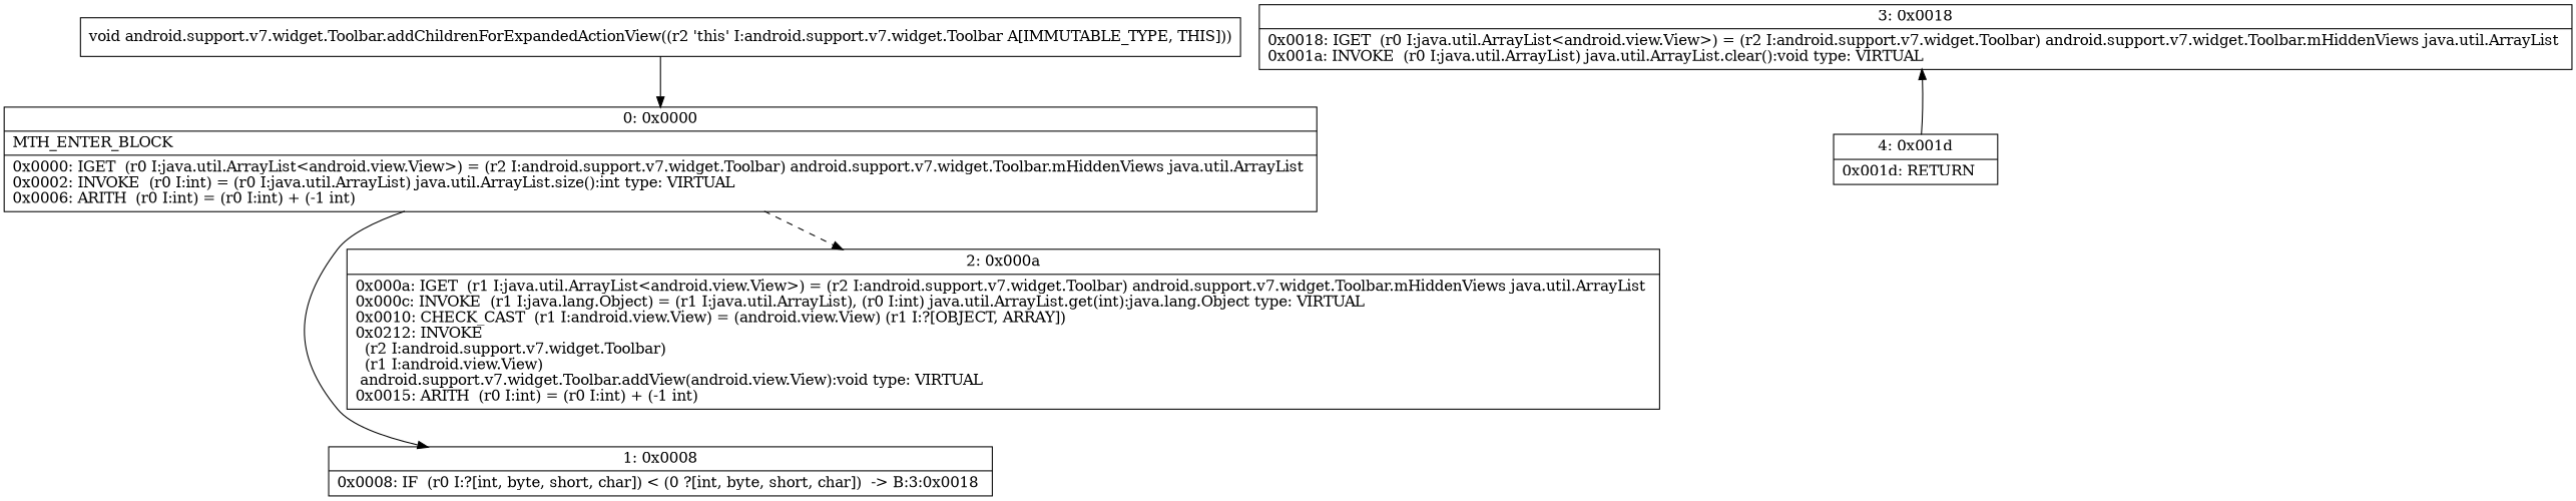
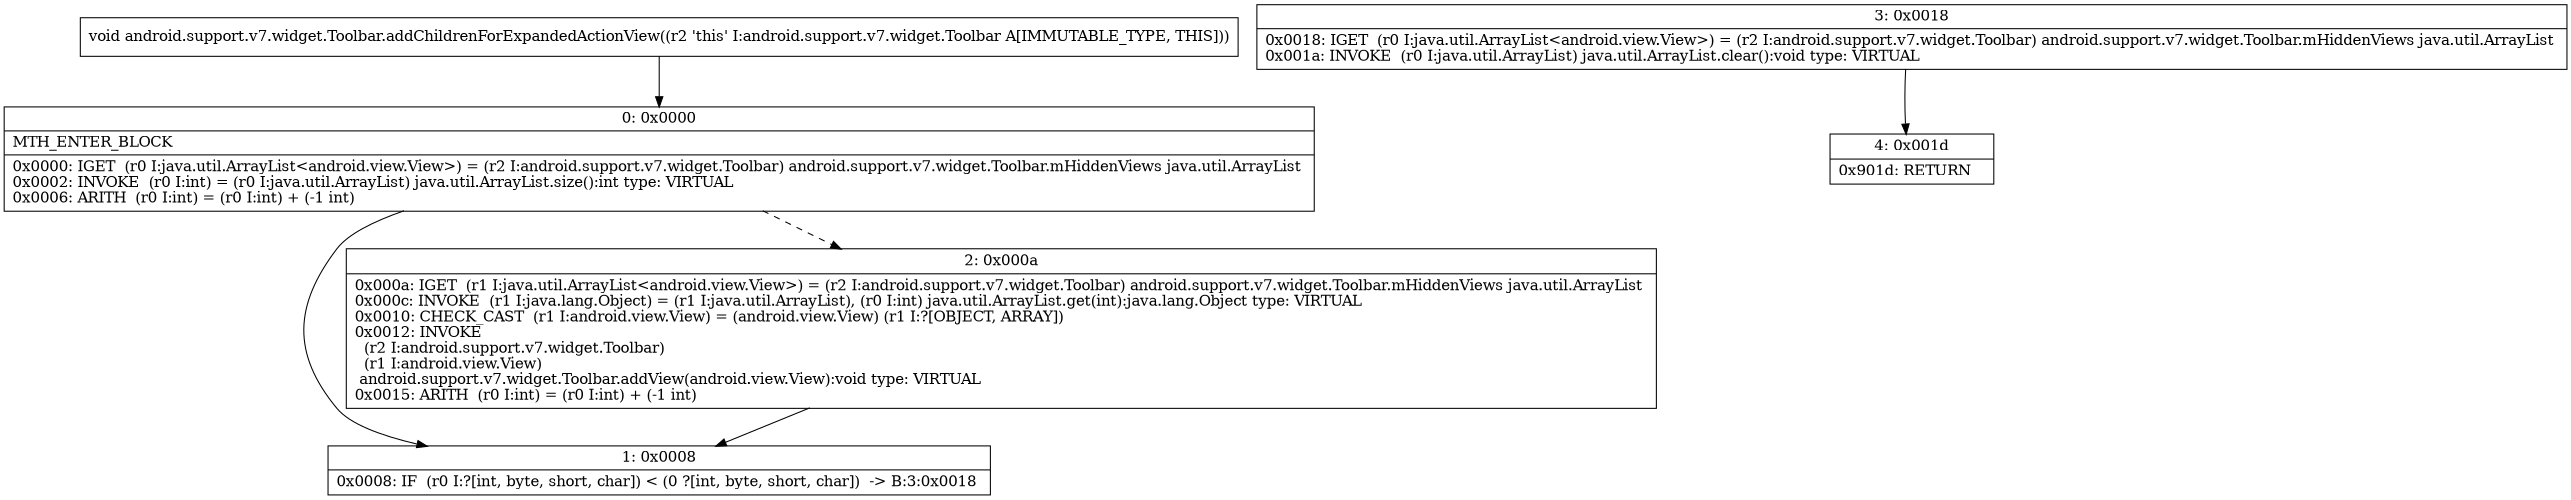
  digraph {
    node [shape=record]
    n1 [label="{0\:\ 0x0000|MTH_ENTER_BLOCK\l|0x0000: IGET  (r0 I:java.util.ArrayList\<android.view.View\>) = (r2 I:android.support.v7.widget.Toolbar) android.support.v7.widget.Toolbar.mHiddenViews java.util.ArrayList \l0x0002: INVOKE  (r0 I:int) = (r0 I:java.util.ArrayList) java.util.ArrayList.size():int type: VIRTUAL \l0x0006: ARITH  (r0 I:int) = (r0 I:int) + (\-1 int) \l}"]
    n2 [label="{1\:\ 0x0008|0x0008: IF  (r0 I:?[int, byte, short, char]) \< (0 ?[int, byte, short, char])  \-\> B:3:0x0018 \l}"]
-   n3 [label="{2\:\ 0x000a|0x000a: IGET  (r1 I:java.util.ArrayList\<android.view.View\>) = (r2 I:android.support.v7.widget.Toolbar) android.support.v7.widget.Toolbar.mHiddenViews java.util.ArrayList \l0x000c: INVOKE  (r1 I:java.lang.Object) = (r1 I:java.util.ArrayList), (r0 I:int) java.util.ArrayList.get(int):java.lang.Object type: VIRTUAL \l0x0010: CHECK_CAST  (r1 I:android.view.View) = (android.view.View) (r1 I:?[OBJECT, ARRAY]) \l0x0212: INVOKE  \l  (r2 I:android.support.v7.widget.Toolbar)\l  (r1 I:android.view.View)\l android.support.v7.widget.Toolbar.addView(android.view.View):void type: VIRTUAL \l0x0015: ARITH  (r0 I:int) = (r0 I:int) + (\-1 int) \l}"]
+   n3 [label="{2\:\ 0x000a|0x000a: IGET  (r1 I:java.util.ArrayList\<android.view.View\>) = (r2 I:android.support.v7.widget.Toolbar) android.support.v7.widget.Toolbar.mHiddenViews java.util.ArrayList \l0x000c: INVOKE  (r1 I:java.lang.Object) = (r1 I:java.util.ArrayList), (r0 I:int) java.util.ArrayList.get(int):java.lang.Object type: VIRTUAL \l0x0010: CHECK_CAST  (r1 I:android.view.View) = (android.view.View) (r1 I:?[OBJECT, ARRAY]) \l0x0012: INVOKE  \l  (r2 I:android.support.v7.widget.Toolbar)\l  (r1 I:android.view.View)\l android.support.v7.widget.Toolbar.addView(android.view.View):void type: VIRTUAL \l0x0015: ARITH  (r0 I:int) = (r0 I:int) + (\-1 int) \l}"]
    n4 [label="{3\:\ 0x0018|0x0018: IGET  (r0 I:java.util.ArrayList\<android.view.View\>) = (r2 I:android.support.v7.widget.Toolbar) android.support.v7.widget.Toolbar.mHiddenViews java.util.ArrayList \l0x001a: INVOKE  (r0 I:java.util.ArrayList) java.util.ArrayList.clear():void type: VIRTUAL \l}"]
-   n5 [label="{4\:\ 0x001d|0x001d: RETURN   \l}"]
+   n5 [label="{4\:\ 0x001d|0x901d: RETURN   \l}"]
    n6 [label="{void android.support.v7.widget.Toolbar.addChildrenForExpandedActionView((r2 'this' I:android.support.v7.widget.Toolbar A[IMMUTABLE_TYPE, THIS])) }"]
    n1 -> n2
    n1 -> n3 [style=dashed]
-   n5 -> n4
+   n3 -> n2
+   n4 -> n5
    n6 -> n1
  }
